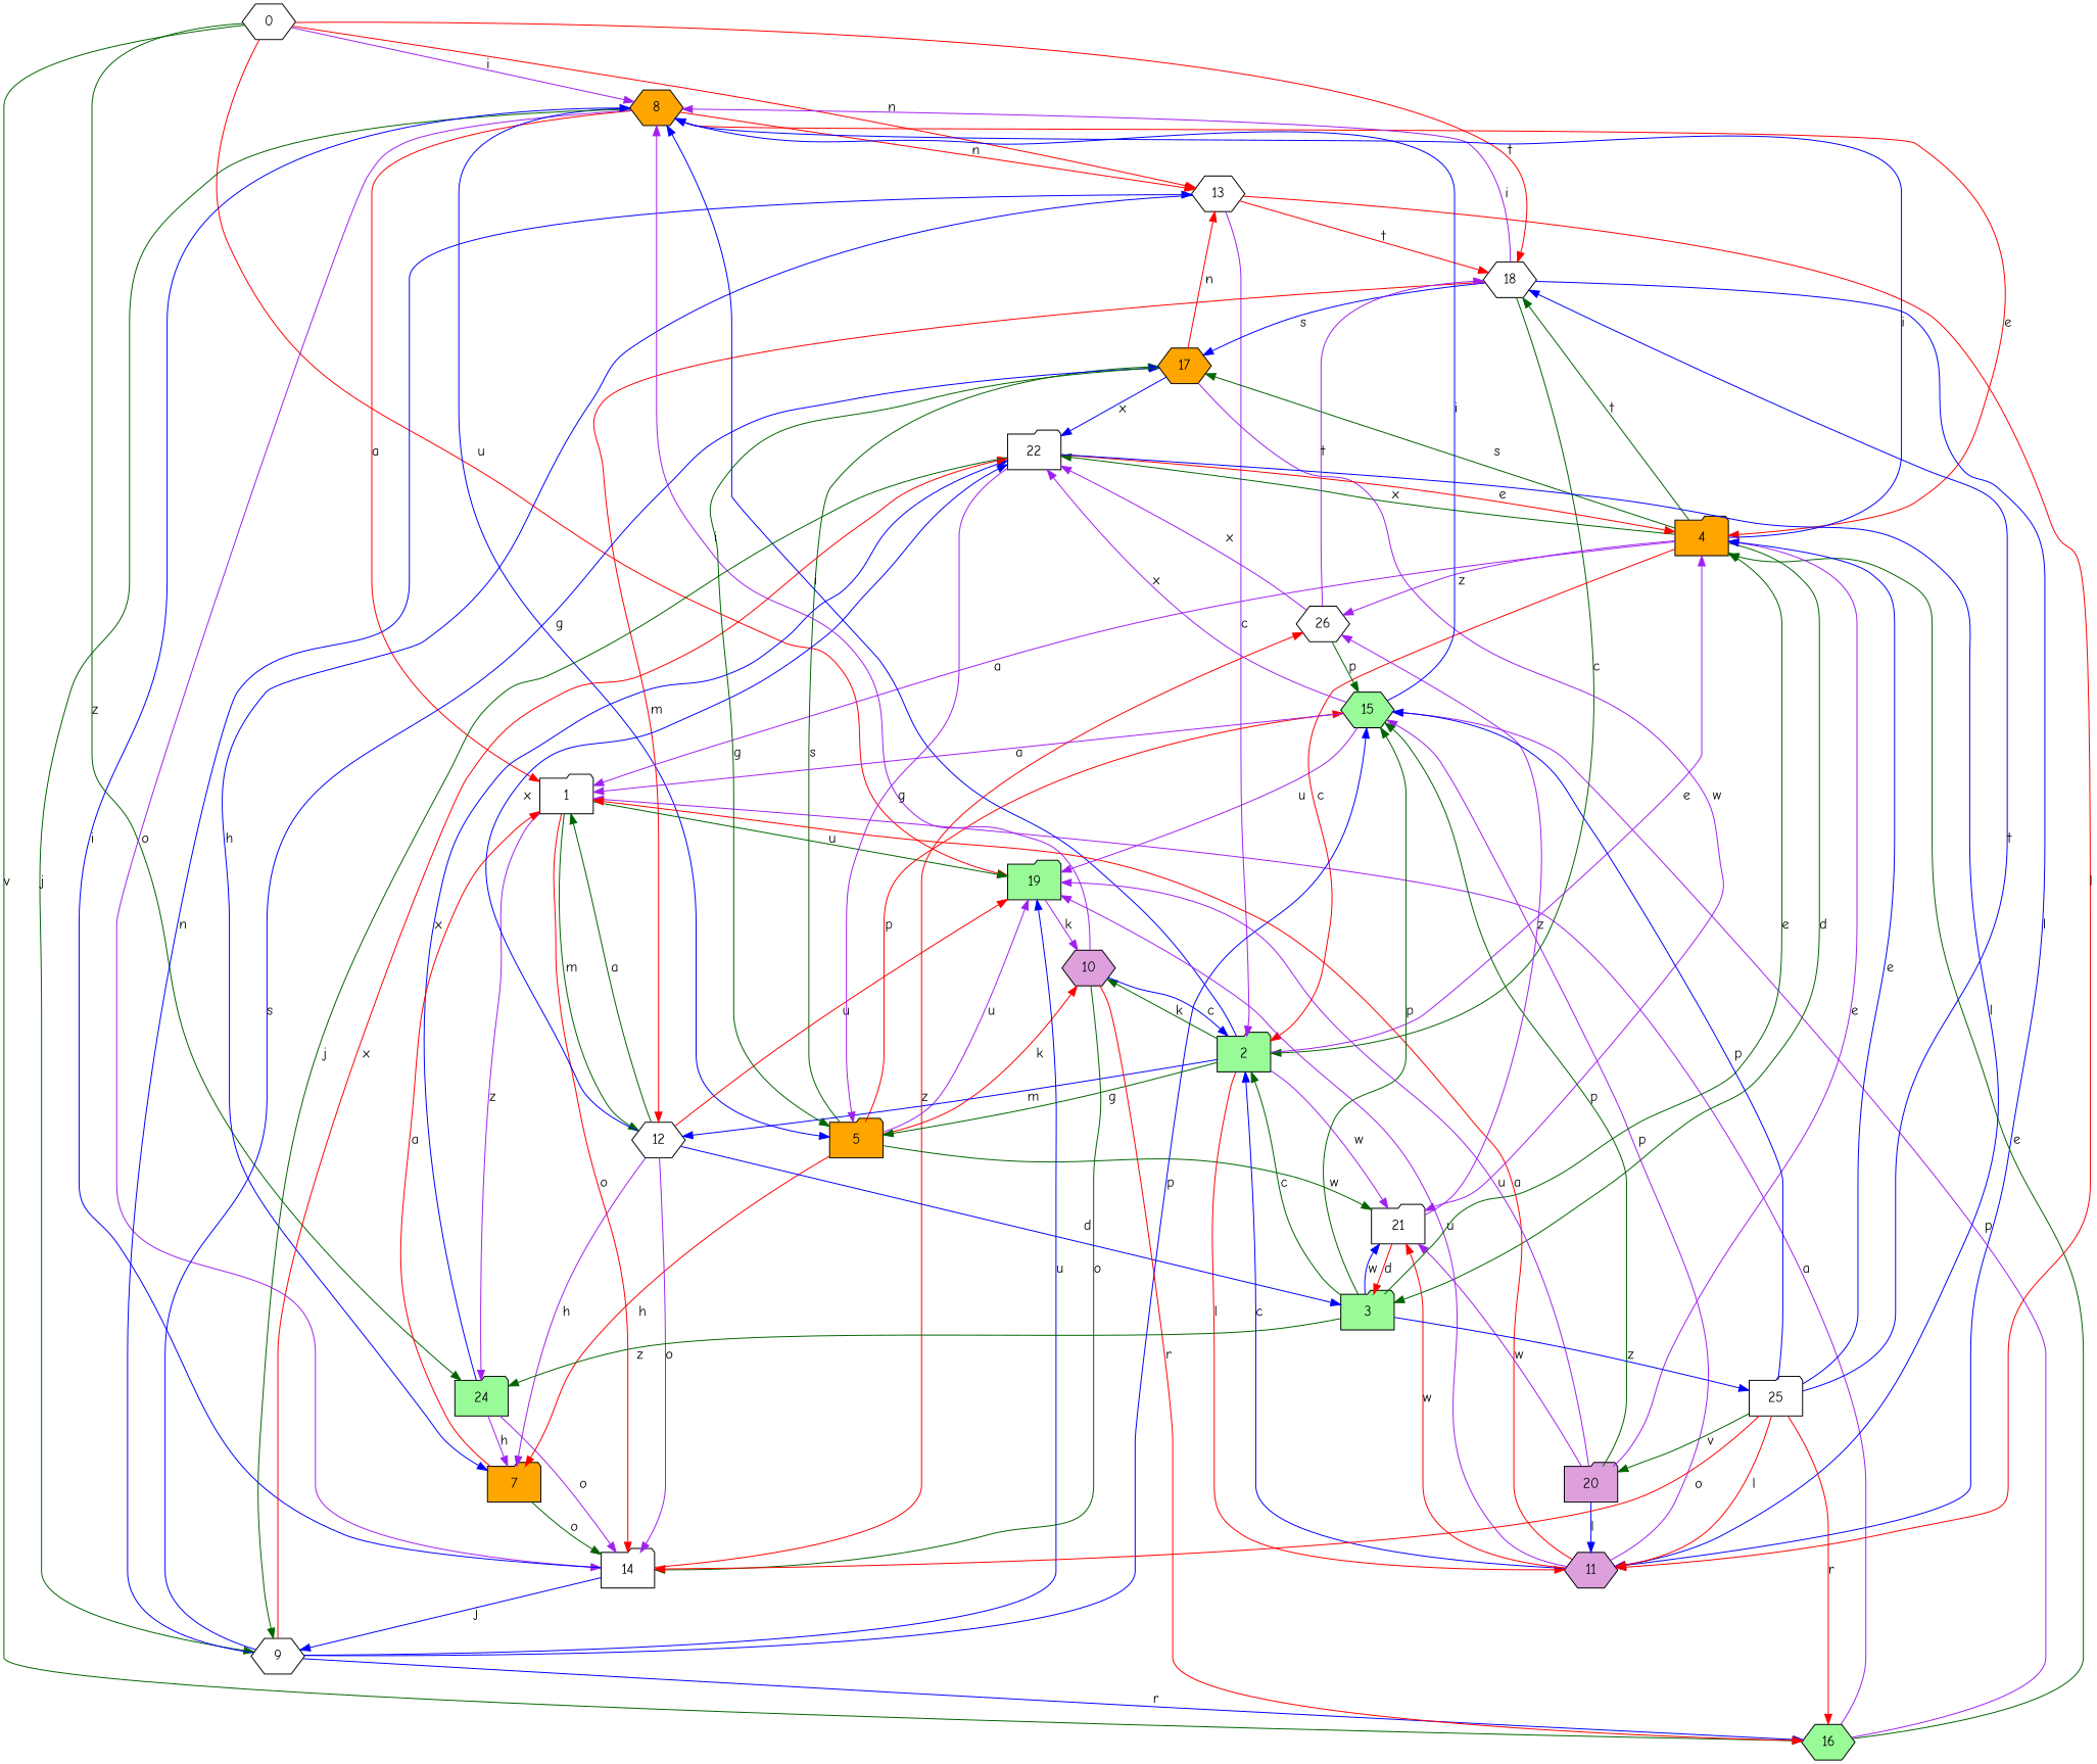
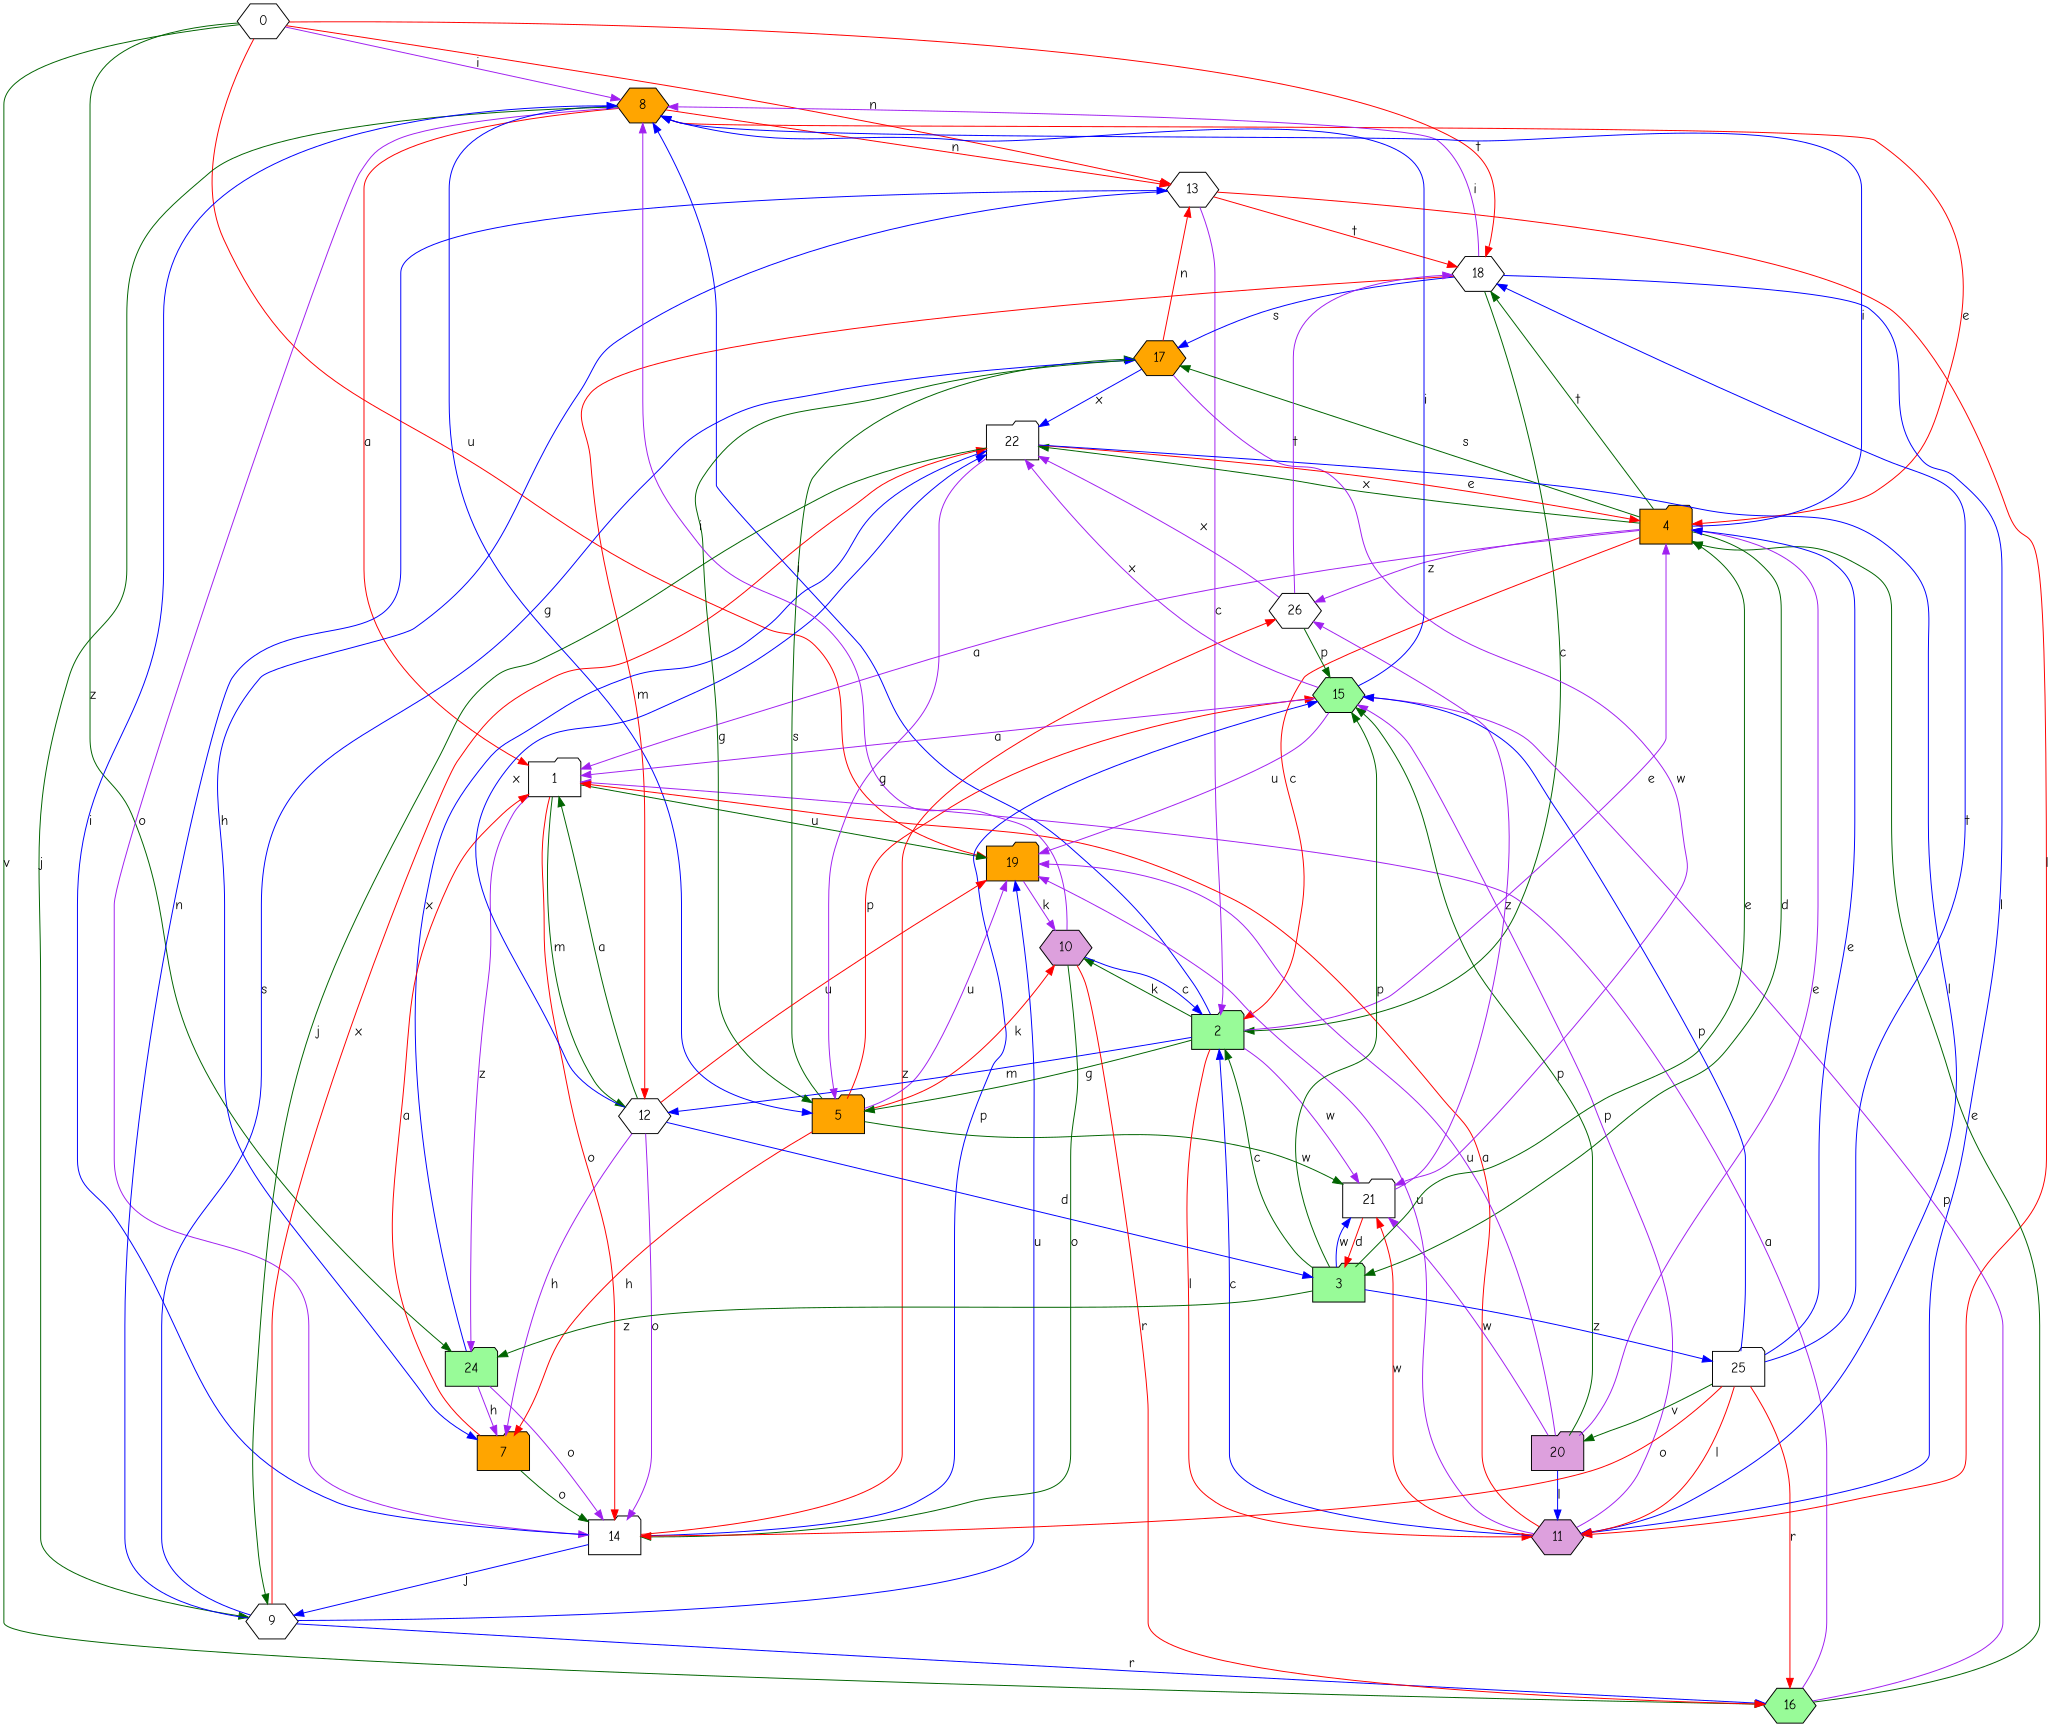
  strict digraph {
    fontname="Comic Neue"
    node [fillcolor=white fontname="Comic Neue" shape=folder style=filled]
    edge [color=purple fontname="Comic Neue"]
    0 [shape=hexagon]
    8 [fillcolor=orange shape=hexagon]
    13 [shape=hexagon]
    18 [shape=hexagon]
-   19 [fillcolor=palegreen]
+   19 [fillcolor=orange]
    24 [fillcolor=palegreen]
    16 [fillcolor=palegreen shape=hexagon]
    1
    14
    4 [fillcolor=orange]
    5 [fillcolor=orange]
    9 [shape=hexagon]
    2 [fillcolor=palegreen]
    11 [fillcolor=plum shape=hexagon]
    7 [fillcolor=orange]
    12 [shape=hexagon]
    17 [fillcolor=orange shape=hexagon]
    10 [fillcolor=plum shape=hexagon]
    20 [fillcolor=plum]
    21
    15 [fillcolor=palegreen shape=hexagon]
    22
    3 [fillcolor=palegreen]
    26 [shape=hexagon]
    25
    0 -> 8 [label=i]
    0 -> 13 [color=red label=n]
    0 -> 18 [color=red label=t]
    0 -> 19 [color=red label=u]
    0 -> 24 [color=darkgreen label=z]
    0 -> 16 [color=darkgreen label=v]
    8 -> 13 [color=red label=n]
    8 -> 1 [color=red label=a]
    8 -> 14 [label=o]
    8 -> 4 [color=red label=e]
    8 -> 5 [color=blue label=g]
    8 -> 9 [color=darkgreen label=j]
    13 -> 18 [color=red label=t]
    13 -> 2 [label=c]
    13 -> 11 [color=red label=l]
    13 -> 7 [color=blue label=h]
    18 -> 8 [label=i]
    18 -> 2 [color=darkgreen label=c]
    18 -> 11 [color=blue label=l]
    18 -> 12 [color=red label=m]
    18 -> 17 [color=blue label=s]
    19 -> 10 [label=k]
    24 -> 14 [label=o]
    24 -> 7 [label=h]
    24 -> 22 [color=blue label=x]
    16 -> 1 [label=a]
    16 -> 4 [color=darkgreen label=e]
    16 -> 15 [label=p]
    1 -> 19 [color=darkgreen label=u]
    1 -> 24 [label=z]
    1 -> 14 [color=red label=o]
    1 -> 12 [color=darkgreen label=m]
    14 -> 8 [color=blue label=i]
    14 -> 9 [color=blue label=j]
-   9 -> 15 [color=blue label=p]
+   14 -> 15 [color=blue label=p]
    14 -> 26 [color=red label=z]
    4 -> 8 [color=blue label=i]
    4 -> 18 [color=darkgreen label=t]
    4 -> 1 [label=a]
    4 -> 2 [color=red label=c]
    4 -> 17 [color=darkgreen label=s]
    4 -> 22 [color=darkgreen label=x]
    4 -> 3 [color=darkgreen label=d]
    4 -> 26 [label=z]
    5 -> 19 [label=u]
    5 -> 7 [color=red label=h]
    5 -> 17 [color=darkgreen label=s]
    5 -> 10 [color=red label=k]
    5 -> 21 [color=darkgreen label=w]
    5 -> 15 [color=red label=p]
    9 -> 13 [color=blue label=n]
    9 -> 19 [color=blue label=u]
    9 -> 16 [color=blue label=r]
    9 -> 17 [color=blue label=s]
    9 -> 22 [color=red label=x]
    2 -> 8 [color=blue label=i]
    2 -> 4 [label=e]
    2 -> 5 [color=darkgreen label=g]
    2 -> 11 [color=red label=l]
    2 -> 12 [color=blue label=m]
    2 -> 10 [color=darkgreen label=k]
    2 -> 21 [label=w]
    11 -> 19 [label=u]
    11 -> 1 [color=red label=a]
    11 -> 2 [color=blue label=c]
    11 -> 21 [color=red label=w]
    11 -> 15 [label=p]
    7 -> 1 [color=red label=a]
    7 -> 14 [color=darkgreen label=o]
    12 -> 19 [color=red label=u]
    12 -> 1 [color=darkgreen label=a]
    12 -> 14 [label=o]
    12 -> 7 [label=h]
    12 -> 22 [color=blue label=x]
    12 -> 3 [color=blue label=d]
    17 -> 13 [color=red label=n]
    17 -> 5 [color=darkgreen label=g]
    17 -> 21 [label=w]
    17 -> 22 [color=blue label=x]
    10 -> 8 [label=i]
    10 -> 16 [color=red label=r]
    10 -> 14 [color=darkgreen label=o]
    10 -> 2 [color=blue label=c]
    20 -> 19 [label=u]
    20 -> 4 [label=e]
    20 -> 11 [color=blue label=l]
    20 -> 21 [label=w]
    20 -> 15 [color=darkgreen label=p]
    21 -> 3 [color=red label=d]
    21 -> 26 [label=z]
    15 -> 8 [color=blue label=i]
    15 -> 19 [label=u]
    15 -> 1 [label=a]
    15 -> 22 [label=x]
    22 -> 4 [color=red label=e]
    22 -> 5 [label=g]
    22 -> 9 [color=darkgreen label=j]
    22 -> 11 [color=blue label=l]
    3 -> 24 [color=darkgreen label=z]
    3 -> 4 [color=darkgreen label=e]
    3 -> 2 [color=darkgreen label=c]
    3 -> 21 [color=blue label=w]
    3 -> 15 [color=darkgreen label=p]
    3 -> 25 [color=blue label=z]
    26 -> 18 [label=t]
    26 -> 15 [color=darkgreen label=p]
    26 -> 22 [label=x]
    25 -> 18 [color=blue label=t]
    25 -> 16 [color=red label=r]
    25 -> 14 [color=red label=o]
    25 -> 4 [color=blue label=e]
    25 -> 11 [color=red label=l]
    25 -> 20 [color=darkgreen label=v]
    25 -> 15 [color=blue label=p]
  }
